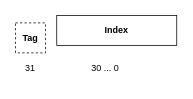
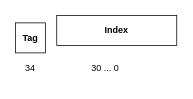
  <mxCell id="0" />
  <mxCell id="1" parent="0" />
- <mxCell id="2" value="&lt;b&gt;Tag&lt;/b&gt;" style="whiteSpace=wrap;html=1;align=center;dashed=1;" parent="1" vertex="1"><mxGeometry x="20" y="30" width="40" height="40" as="geometry" /></mxCell>
+ <mxCell id="2" value="&lt;b&gt;Tag&lt;/b&gt;" style="whiteSpace=wrap;html=1;align=center;" parent="1" vertex="1"><mxGeometry x="20" y="30" width="40" height="40" as="geometry" /></mxCell>
  <mxCell id="3" value="&lt;b&gt;Index&lt;/b&gt;" style="whiteSpace=wrap;html=1;align=center;" parent="1" vertex="1"><mxGeometry x="75" y="20" width="160" height="40" as="geometry" /></mxCell>
- <mxCell id="4" value="31" style="text;html=1;strokeColor=none;fillColor=none;align=center;verticalAlign=middle;whiteSpace=wrap;rounded=0;" vertex="1" parent="1"><mxGeometry x="20" y="70" width="40" height="40" as="geometry" /></mxCell>
+ <mxCell id="4" value="34" style="text;html=1;strokeColor=none;fillColor=none;align=center;verticalAlign=middle;whiteSpace=wrap;rounded=0;" vertex="1" parent="1"><mxGeometry x="20" y="70" width="40" height="40" as="geometry" /></mxCell>
  <mxCell id="5" value="30 ... 0" style="text;html=1;strokeColor=none;fillColor=none;align=center;verticalAlign=middle;whiteSpace=wrap;rounded=0;" vertex="1" parent="1"><mxGeometry x="60" y="70" width="160" height="40" as="geometry" /></mxCell>
